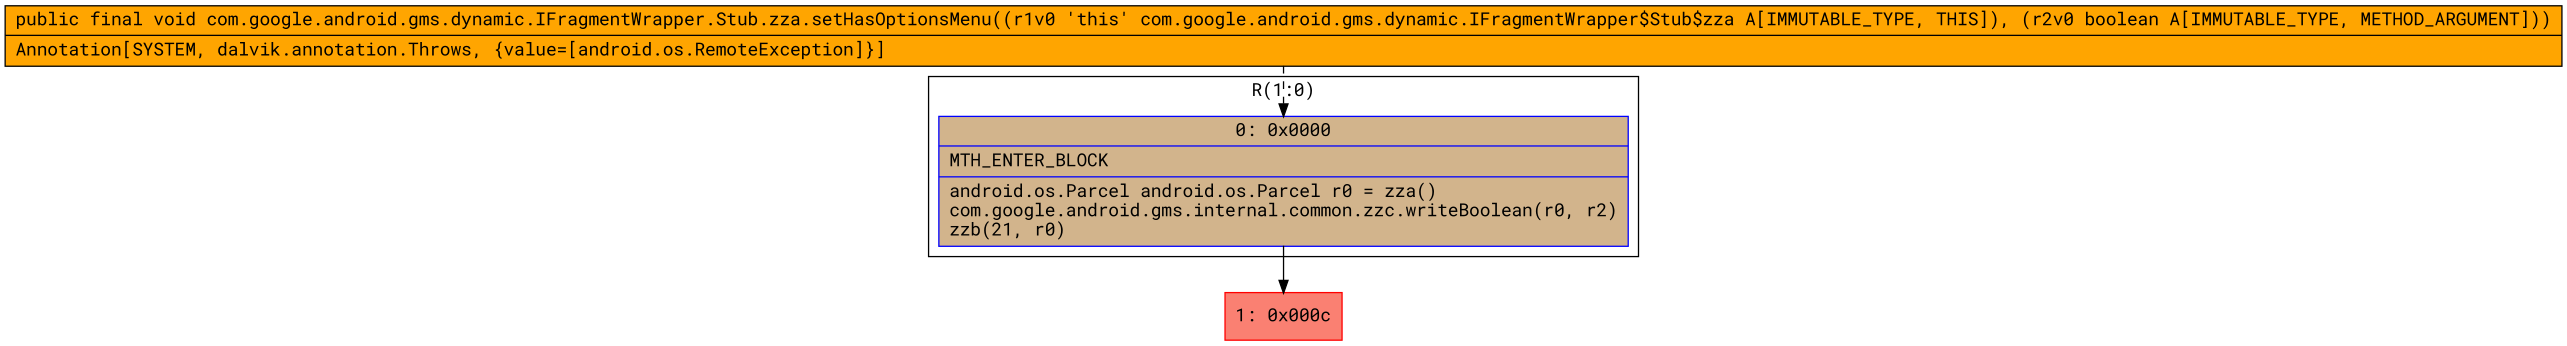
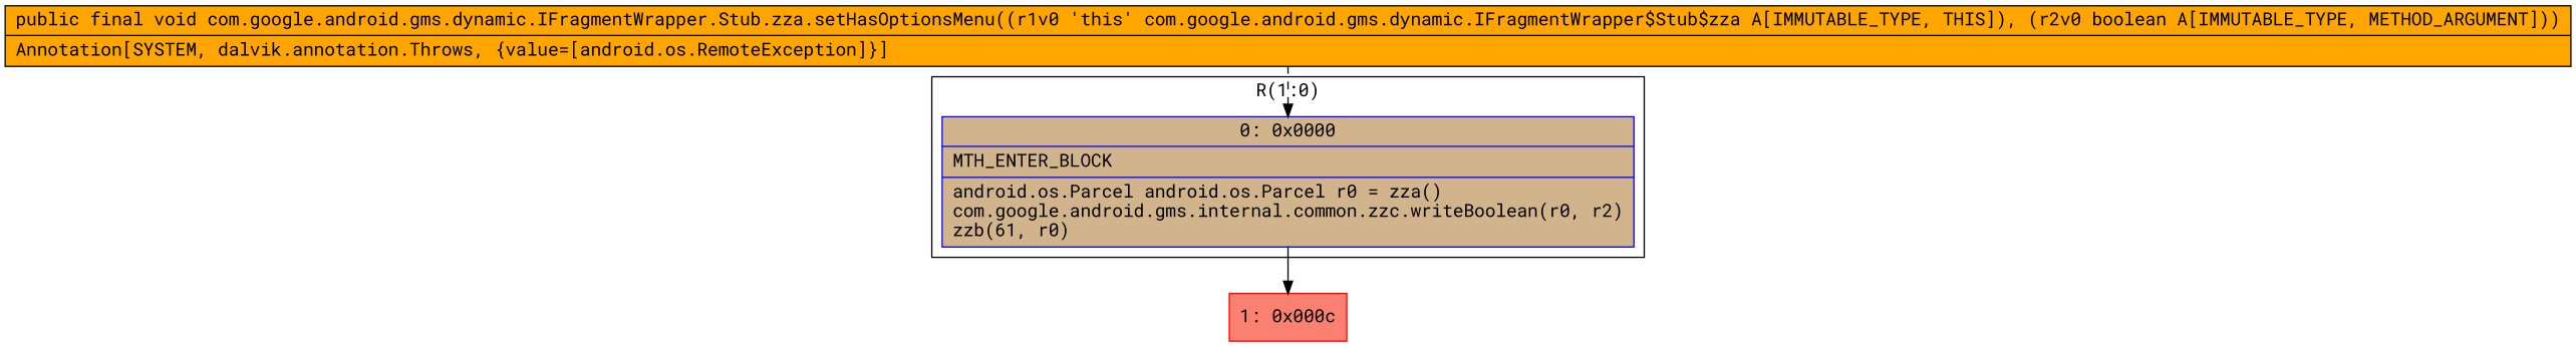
  digraph {
    fontname="Roboto Mono"
    node [shape=record style=filled fontname="Roboto Mono"]
    edge [color=black fontname="Roboto Mono"]
-   n1 [color=blue label="{0\:\ 0x0000|MTH_ENTER_BLOCK\l|android.os.Parcel android.os.Parcel r0 = zza()\lcom.google.android.gms.internal.common.zzc.writeBoolean(r0, r2)\lzzb(21, r0)\l}" fillcolor=tan]
+   n1 [color=blue label="{0\:\ 0x0000|MTH_ENTER_BLOCK\l|android.os.Parcel android.os.Parcel r0 = zza()\lcom.google.android.gms.internal.common.zzc.writeBoolean(r0, r2)\lzzb(61, r0)\l}" fillcolor=tan]
    n2 [color=red label="{1\:\ 0x000c}" fillcolor=salmon]
    n3 [label="{public final void com.google.android.gms.dynamic.IFragmentWrapper.Stub.zza.setHasOptionsMenu((r1v0 'this' com.google.android.gms.dynamic.IFragmentWrapper$Stub$zza A[IMMUTABLE_TYPE, THIS]), (r2v0 boolean A[IMMUTABLE_TYPE, METHOD_ARGUMENT]))  | Annotation[SYSTEM, dalvik.annotation.Throws, \{value=[android.os.RemoteException]\}]\l}" fillcolor=orange]
    subgraph cluster_1 {
      label="R(1:0)"
      n1
    }
    n1 -> n2 [style=solid]
    n3 -> n1 [style=dashed]
  }
